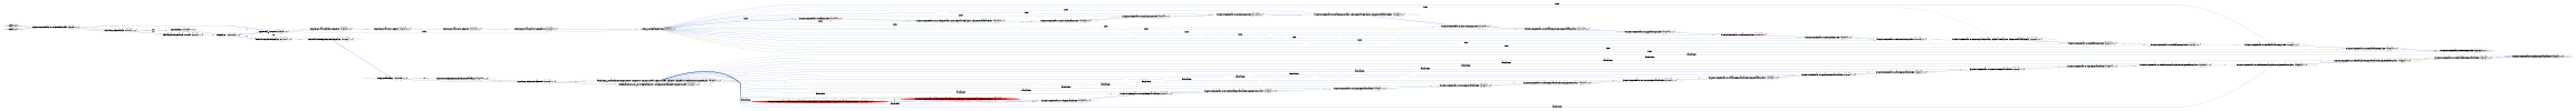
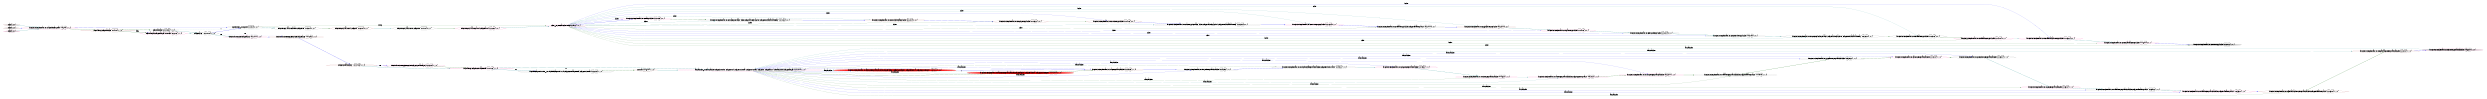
  digraph {
    rankdir=LR
    node [color=deeppink fillcolor=white shape=ellipse style=filled]
    edge [arrowhead=box color=teal style=bold]
    n1 [color=gray40 label="this.registerServiceImplementation(,new H2TopNRecordsQueryDAO(h2Client))@@@21@@@['0', '0', '1']"]
    n2 [color=gray40 label="this.registerServiceImplementation(,new H2LogQueryDAO(h2Client,getManager(),config.getMaxSizeOfArrayColumn(),config.getNumOfSearchableValuesPerTag()))@@@22@@@['0', '0', '1']"]
    n3 [color=gray40 label="this.registerServiceImplementation(,new H2ProfileTaskQueryDAO(h2Client))@@@23@@@['0', '0', '1']"]
    n4 [color=brown label="this.registerServiceImplementation(,new ProfileThreadSnapshotQueryEsDAO(elasticSearchClient,config.getProfileTaskQueryMaxSize()))@@@56@@@['1', '1', '0']"]
    n5 [color=brown label="this.registerServiceImplementation(,new UITemplateManagementEsDAO(elasticSearchClient))@@@57@@@['1', '1', '0']"]
    n6 [fillcolor=lightgray label="this.registerServiceImplementation(,new ESEventQueryDAO(elasticSearchClient))@@@58@@@['1', '1', '0']"]
    n7 [color=gray40 label="config.setNameSpace(\"sw\")@@@5@@@['1', '1', '0']"]
    n8 [color=gray40 label="config.getDayStep() > 1@@@10@@@['1', '1', '0']"]
    n9 [color=gray40 label="settings.setProperty(\"dataSourceClassName\",config.getDriver())@@@5@@@['0', '0', '1']"]
    n10 [label="TimeSeriesUtils.setDAY_STEP(config.getDayStep())@@@11@@@['1', '1', '0']"]
    n11 [color=brown label="TimeSeriesUtils.setSUPER_DATASET_DAY_STEP(config.getDayStep())@@@12@@@['1', '1', '0']"]
    n12 [color=gray40 label="Properties settings = new Properties()@@@4@@@['0', '0', '1']"]
    n13 [color=brown label="settings.setProperty(\"dataSource.url\",config.getUrl())@@@6@@@['0', '0', '1']"]
    n14 [label="TimeSeriesUtils.setSUPER_DATASET_DAY_STEP(config.getSuperDatasetDayStep())@@@15@@@['1', '1', '0']"]
    n15 [label="!StringUtil.isEmpty(config.getSecretsManagementFile())@@@17@@@['1', '1', '0']" shape=diamond]
    n16 [label="elasticSearchClient = new ElasticSearchClient(config.getClusterNodes(),config.getProtocol(),config.getTrustStorePath(),config.getTrustStorePass(),config.getUser(),config.getPassword(),indexNameConverters(config.getNameSpace()))@@@40@@@['1', '1', '0']"]
+   n17 [color=brown label="monitor.start()@@@38@@@['1', '1', '0']"]
    n18 [color=gray40 label="MultipleFilesChangeMonitor monitor = new MultipleFilesChangeMonitor(10,null,config.getSecretsManagementFile(),config.getTrustStorePass())@@@18@@@['1', '1', '0']"]
    n19 [label="this.registerServiceImplementation(,new LogQueryEsDAO(elasticSearchClient))@@@53@@@['1', '1', '0']"]
    n20 [color=gray40 label="this.registerServiceImplementation(,new ProfileTaskQueryEsDAO(elasticSearchClient,config.getProfileTaskQueryMaxSize()))@@@54@@@['1', '1', '0']"]
    n21 [label="this.registerServiceImplementation(,new ProfileTaskLogEsDAO(elasticSearchClient,config.getProfileTaskQueryMaxSize()))@@@55@@@['1', '1', '0']"]
    n22 [label="config.setNameSpace(config.getNameSpace().toLowerCase())@@@8@@@['1', '1', '0']"]
    n23 [label="this.registerServiceImplementation(,new H2AlarmQueryDAO(h2Client))@@@19@@@['0', '0', '1']"]
    n24 [color=gray40 label="this.registerServiceImplementation(,new H2HistoryDeleteDAO(h2Client))@@@20@@@['0', '0', '1']"]
    n25 [label="this.registerServiceImplementation(,new H2UITemplateManagementDAO(h2Client))@@@26@@@['0', '0', '1']"]
    n26 [color=gray40 fillcolor=lightgray label="this.registerServiceImplementation(,new H2EventQueryDAO(h2Client))@@@27@@@['0', '0', '1']"]
    n27 [label="this.registerServiceImplementation(,new H2BrowserLogQueryDAO(h2Client))@@@16@@@['0', '0', '1']"]
    n28 [color=gray40 label="this.registerServiceImplementation(,new H2MetadataQueryDAO(h2Client,config.getMetadataQueryMaxSize()))@@@17@@@['0', '0', '1']"]
    n29 [color=brown label="this.registerServiceImplementation(,new H2AggregationQueryDAO(h2Client))@@@18@@@['0', '0', '1']"]
    n30 [color=gray40 label="this.registerServiceImplementation(,new H2TraceQueryDAO(getManager(),h2Client,config.getMaxSizeOfArrayColumn(),config.getNumOfSearchableValuesPerTag()))@@@15@@@['0', '0', '1']"]
    n31 [color=gray40 label="this.registerServiceImplementation(,new TopNRecordsQueryEsDAO(elasticSearchClient))@@@52@@@['1', '1', '0']"]
    n32 [color=brown label="config.getSuperDatasetDayStep() > 0@@@14@@@['1', '1', '0']" shape=diamond]
    n33 [color=brown label="this.registerServiceImplementation(,new StorageEsDAO(elasticSearchClient))@@@42@@@['1', '1', '0']"]
    n34 [color=gray40 label="this.registerServiceImplementation(,new HistoryDeleteEsDAO(elasticSearchClient))@@@43@@@['1', '1', '0']"]
    n35 [color=gray40 label="this.registerServiceImplementation(,new NetworkAddressAliasEsDAO(elasticSearchClient,config.getResultWindowMaxSize()))@@@44@@@['1', '1', '0']"]
    n36 [label="h2Client = new JDBCHikariCPClient(settings)@@@9@@@['0', '0', '1']"]
    n37 [label="this.registerServiceImplementation(,new H2ProfileThreadSnapshotQueryDAO(h2Client))@@@25@@@['0', '0', '1']"]
    n38 [color=gray40 label="this.registerServiceImplementation(,new H2StorageDAO(getManager(),h2Client,config.getMaxSizeOfArrayColumn(),config.getNumOfSearchableValuesPerTag()))@@@11@@@['0', '0', '1']"]
    n39 [color=brown label="this.registerServiceImplementation(,new H2NetworkAddressAliasDAO(h2Client))@@@12@@@['0', '0', '1']"]
    n40 [label="this.registerServiceImplementation(,new H2BatchDAO(h2Client))@@@10@@@['0', '0', '1']"]
    n41 [color=brown label="this.registerServiceImplementation(,new H2TopologyQueryDAO(h2Client))@@@13@@@['0', '0', '1']"]
    n42 [color=brown label="this.registerServiceImplementation(,new H2MetricsQueryDAO(h2Client))@@@14@@@['0', '0', '1']"]
    n43 [label="this.registerServiceImplementation(,new H2ProfileTaskLogQueryDAO(h2Client))@@@24@@@['0', '0', '1']"]
    n44 [label="this.registerServiceImplementation(,new AlarmQueryEsDAO(elasticSearchClient))@@@51@@@['1', '1', '0']"]
    n45 [color=brown fillcolor=lightgray label="prepare['1', '0', '0']" shape=diamond]
    n46 [label="this.registerServiceImplementation(,new StorageBuilderFactory.Default())@@@3@@@['1', '1', '1']"]
    n47 [color=brown label="StringUtil.isEmpty(config.getNameSpace())@@@4@@@['1', '1', '0']" shape=diamond]
    n48 [color=brown fillcolor=red label="this.registerServiceImplementation(,new BatchProcessEsDAO(elasticSearchClient,config.getBulkActions(),config.getSyncBulkActions(),config.getFlushInterval(),config.getConcurrentRequests()))@@@41@@@['1', '0', '0']"]
    n49 [color=brown fillcolor=red label="this.registerServiceImplementation(,new BatchProcessEsDAO(elasticSearchClient,config.getBulkActions(),config.getFlushInterval(),config.getConcurrentRequests()))@@@41@@@['0', '1', '0']"]
    n50 [label="settings.setProperty(\"dataSource.password\",config.getPassword())@@@8@@@['0', '0', '1']"]
    n51 [label="this.registerServiceImplementation(,new TopologyQueryEsDAO(elasticSearchClient))@@@45@@@['1', '1', '0']"]
    n52 [label="this.registerServiceImplementation(,new MetricsQueryEsDAO(elasticSearchClient))@@@46@@@['1', '1', '0']"]
    n53 [label="this.registerServiceImplementation(,new TraceQueryEsDAO(elasticSearchClient,config.getSegmentQueryMaxSize()))@@@47@@@['1', '1', '0']"]
    n54 [color=gray40 label="this.registerServiceImplementation(,new AggregationQueryEsDAO(elasticSearchClient))@@@50@@@['1', '1', '0']"]
    n55 [color=gray40 label="this.registerServiceImplementation(,new MetadataQueryEsDAO(elasticSearchClient,config.getMetadataQueryMaxSize()))@@@49@@@['1', '1', '0']"]
    n56 [label="this.registerServiceImplementation(,new BrowserLogQueryEsDAO(elasticSearchClient))@@@48@@@['1', '1', '0']"]
    n57 [color=gray40 label="settings.setProperty(\"dataSource.user\",config.getUser())@@@7@@@['0', '0', '1']"]
    n58 [color=brown fillcolor=lightgray label="prepare['0', '1', '0']" shape=diamond]
+   n59 [fillcolor=lightgray label="prepare['0', '0', '1']" shape=diamond]
    n1 -> n2 [arrowhead=normal]
    n2 -> n3 [color=darkgreen]
    n3 -> n43 [arrowhead=normal color=darkgreen]
    n4 -> n5 [arrowhead=normal color=darkgreen]
    n5 -> n6 [arrowhead=normal color=blue]
    n7 -> n8
    n7 -> n9 [arrowhead=normal label=0 style=dashed]
    n8 -> n10 [arrowhead=normal color=darkgreen label=true style=dotted]
    n8 -> n10
    n8 -> n11 [color=blue label=true style=dotted]
    n8 -> n12 [color=blue]
    n9 -> n13 [color=darkgreen]
    n10 -> n11 [arrowhead=normal color=blue]
    n11 -> n32 [arrowhead=normal color=blue]
    n12 -> n9
    n12 -> n36 [color=darkgreen label=settings style=solid]
    n13 -> n57 [arrowhead=normal]
    n14 -> n15 [arrowhead=normal color=darkgreen]
    n15 -> n16 [arrowhead=normal]
+   n15 -> n17 [arrowhead=normal color=darkgreen label=true style=dotted]
    n15 -> n18 [color=blue label=true style=dotted]
    n15 -> n18 [arrowhead=normal]
    n16 -> n4 [color=darkgreen label=elasticSearchClient style=solid]
    n16 -> n5 [label=elasticSearchClient style=solid]
    n16 -> n6 [label=elasticSearchClient style=solid]
    n16 -> n19 [color=darkgreen label=elasticSearchClient style=solid]
    n16 -> n20 [color=blue label=elasticSearchClient style=solid]
    n16 -> n21 [color=blue label=elasticSearchClient style=solid]
    n16 -> n31 [color=blue label=elasticSearchClient style=solid]
    n16 -> n33 [color=blue label=elasticSearchClient style=solid]
    n16 -> n34 [color=blue label=elasticSearchClient style=solid]
    n16 -> n35 [arrowhead=normal color=darkgreen label=elasticSearchClient style=solid]
    n16 -> n44 [color=blue label=elasticSearchClient style=solid]
    n16 -> n48
    n16 -> n48 [arrowhead=normal color=blue label=elasticSearchClient style=solid]
    n16 -> n49 [color=darkgreen]
    n16 -> n49 [arrowhead=normal label=elasticSearchClient style=solid]
    n16 -> n51 [arrowhead=normal color=blue label=elasticSearchClient style=solid]
    n16 -> n52 [color=darkgreen label=elasticSearchClient style=solid]
    n16 -> n53 [label=elasticSearchClient style=solid]
    n16 -> n54 [color=blue label=elasticSearchClient style=solid]
    n16 -> n55 [color=darkgreen label=elasticSearchClient style=solid]
    n16 -> n56 [color=blue label=elasticSearchClient style=solid]
+   n17 -> n16
+   n18 -> n17 [arrowhead=normal color=darkgreen]
    n19 -> n20
    n20 -> n21
    n21 -> n4 [color=blue]
    n22 -> n8
    n23 -> n24 [arrowhead=normal]
    n24 -> n1
    n25 -> n26 [arrowhead=normal color=blue]
    n27 -> n28 [color=blue]
    n28 -> n29 [arrowhead=normal color=blue]
    n29 -> n23 [arrowhead=normal]
    n30 -> n27 [color=blue]
    n31 -> n19 [arrowhead=normal]
    n32 -> n14 [arrowhead=normal color=blue]
    n32 -> n14 [arrowhead=normal label=true style=dotted]
    n32 -> n15 [arrowhead=normal]
    n33 -> n34 [arrowhead=normal color=blue]
    n34 -> n35 [arrowhead=normal color=blue]
    n35 -> n51 [arrowhead=normal]
    n36 -> n1 [arrowhead=normal color=blue label=h2Client style=solid]
    n36 -> n2 [label=h2Client style=solid]
    n36 -> n3 [arrowhead=normal label=h2Client style=solid]
    n36 -> n23 [arrowhead=normal color=blue label=h2Client style=solid]
    n36 -> n24 [arrowhead=normal color=blue label=h2Client style=solid]
    n36 -> n25 [arrowhead=normal color=darkgreen label=h2Client style=solid]
    n36 -> n26 [color=darkgreen label=h2Client style=solid]
    n36 -> n27 [label=h2Client style=solid]
    n36 -> n28 [arrowhead=normal color=darkgreen label=h2Client style=solid]
    n36 -> n29 [arrowhead=normal label=h2Client style=solid]
    n36 -> n30 [label=h2Client style=solid]
    n36 -> n37 [arrowhead=normal color=blue label=h2Client style=solid]
    n36 -> n38 [label=h2Client style=solid]
    n36 -> n39 [arrowhead=normal label=h2Client style=solid]
    n36 -> n40 [color=blue label=h2Client style=solid]
    n36 -> n40 [arrowhead=normal color=blue]
    n36 -> n41 [color=darkgreen label=h2Client style=solid]
    n36 -> n42 [color=blue label=h2Client style=solid]
    n36 -> n43 [color=darkgreen label=h2Client style=solid]
    n37 -> n25 [arrowhead=normal]
    n38 -> n39 [color=blue]
    n39 -> n41 [arrowhead=normal color=blue]
    n40 -> n38 [color=darkgreen]
    n41 -> n42 [arrowhead=normal color=darkgreen]
    n42 -> n30 [arrowhead=normal color=blue]
    n43 -> n37 [arrowhead=normal]
    n44 -> n31 [color=darkgreen]
    n45 -> n46
    n46 -> n12 [color=blue]
    n46 -> n47 [color=darkgreen]
    n47 -> n7 [arrowhead=normal color=darkgreen]
    n47 -> n7 [arrowhead=normal label=true style=dotted]
    n47 -> n22 [color=blue label=false style=dotted]
    n47 -> n22 [color=darkgreen]
    n48 -> n33 [color=blue]
    n48 -> n49 [label=0 style=dashed]
    n49 -> n33 [color=darkgreen]
    n50 -> n36
    n51 -> n52
    n52 -> n53 [arrowhead=normal]
    n53 -> n56 [arrowhead=normal color=darkgreen]
    n54 -> n44 [color=darkgreen]
    n55 -> n54 [arrowhead=normal color=darkgreen]
    n56 -> n55 [color=darkgreen]
    n57 -> n50 [arrowhead=normal color=darkgreen]
    n58 -> n46 [arrowhead=normal color=blue]
+   n59 -> n46 [arrowhead=normal]
  }
